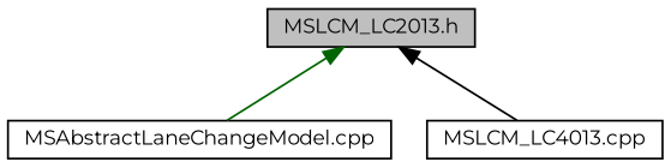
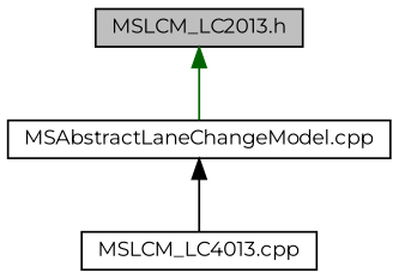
  digraph {
    fontname=Montserrat
    node [color=black fillcolor=white fontname=Montserrat fontsize=10 shape=record style=filled]
    edge [dir=back fontname=Montserrat fontsize=10 labelfontname=Helvetica labelfontsize=10 style=solid]
    n1 [fillcolor=grey75 fontcolor=black height=0.2 label="MSLCM_LC2013.h" width=0.4]
    n2 [height=0.2 label="MSAbstractLaneChangeModel.cpp" width=0.4]
    n3 [height=0.2 label="MSLCM_LC4013.cpp" width=0.4]
    n1 -> n2 [color=darkgreen]
-   n1 -> n3 [color=black]
+   n2 -> n3 [color=black]
  }
